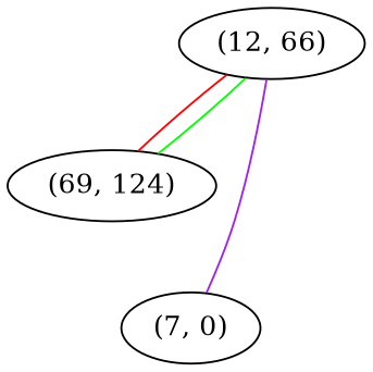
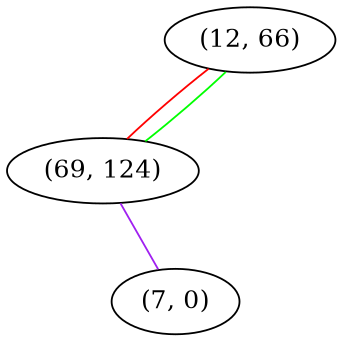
  graph {
    "(12, 66)"
    "(69, 124)"
    n3 [label="(7, 0)"]
    "(12, 66)" -- "(69, 124)" [color=red weight=1]
    "(12, 66)" -- "(69, 124)" [color=green weight=2]
-   "(12, 66)" -- n3 [color=purple weight=4]
+   "(69, 124)" -- n3 [color=purple weight=4]
  }
